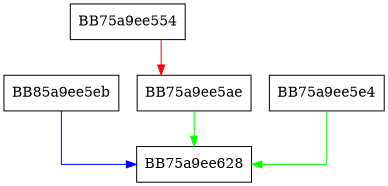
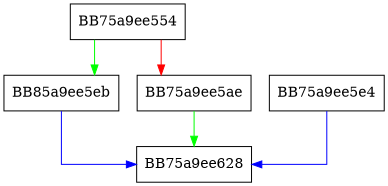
  digraph {
    splines=ortho
    node [shape=box]
    edge [color=blue]
    n1 [label=BB85a9ee5eb]
    BB75a9ee554
    BB75a9ee5ae
    BB75a9ee628
    BB75a9ee5e4
    n1 -> BB75a9ee628
+   BB75a9ee554 -> n1 [color=green]
    BB75a9ee554 -> BB75a9ee5ae [color=red]
    BB75a9ee5ae -> BB75a9ee628 [color=green]
-   BB75a9ee5e4 -> BB75a9ee628 [color=green]
+   BB75a9ee5e4 -> BB75a9ee628
  }
